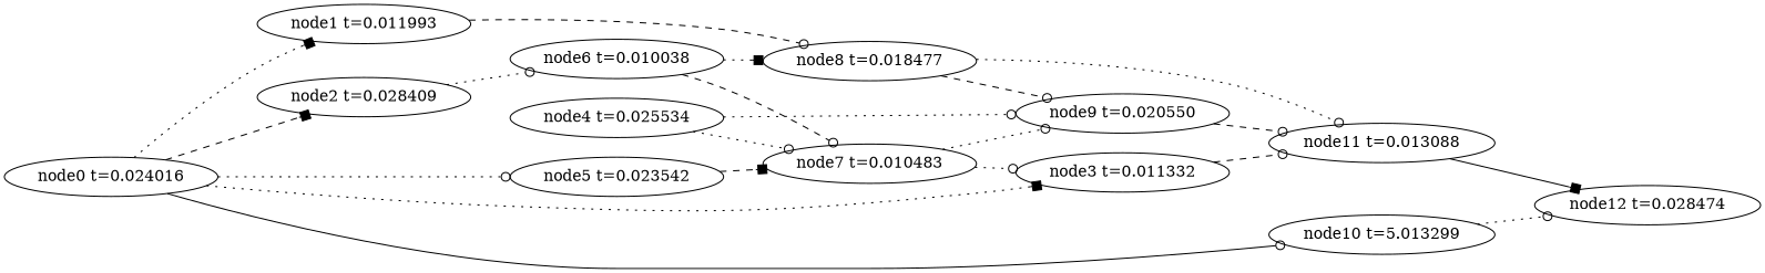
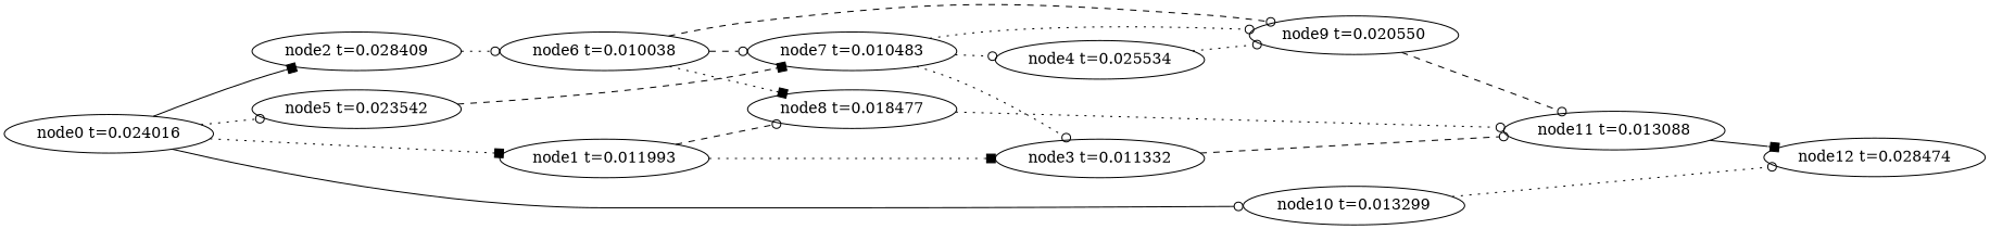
  digraph {
    rankdir=LR
    edge [arrowhead=odot style=dotted]
    n1 [label="node12 t=0.028474"]
    n2 [label="node11 t=0.013088"]
-   n3 [label="node10 t=5.013299"]
+   n3 [label="node10 t=0.013299"]
    n4 [label="node9 t=0.020550"]
    n5 [label="node8 t=0.018477"]
    n6 [label="node7 t=0.010483"]
    n7 [label="node3 t=0.011332"]
    n8 [label="node6 t=0.010038"]
    n9 [label="node5 t=0.023542"]
    n10 [label="node4 t=0.025534"]
    n11 [label="node2 t=0.028409"]
    n12 [label="node1 t=0.011993"]
    n13 [label="node0 t=0.024016"]
    n2 -> n1 [arrowhead=box style=solid]
    n3 -> n1
    n4 -> n2 [style=dashed]
    n5 -> n2
    n6 -> n4
    n6 -> n7
    n7 -> n2 [style=dashed]
-   n5 -> n4 [style=dashed]
+   n8 -> n4 [style=dashed]
    n8 -> n5 [arrowhead=box]
    n8 -> n6 [style=dashed]
    n9 -> n6 [arrowhead=box style=dashed]
    n10 -> n4
-   n10 -> n6
+   n6 -> n10
    n11 -> n8
    n12 -> n5 [style=dashed]
    n13 -> n3 [style=solid]
-   n13 -> n7 [arrowhead=box]
+   n12 -> n7 [arrowhead=box]
    n13 -> n9
-   n13 -> n11 [arrowhead=box style=dashed]
+   n13 -> n11 [arrowhead=box style=solid]
    n13 -> n12 [arrowhead=box]
  }
